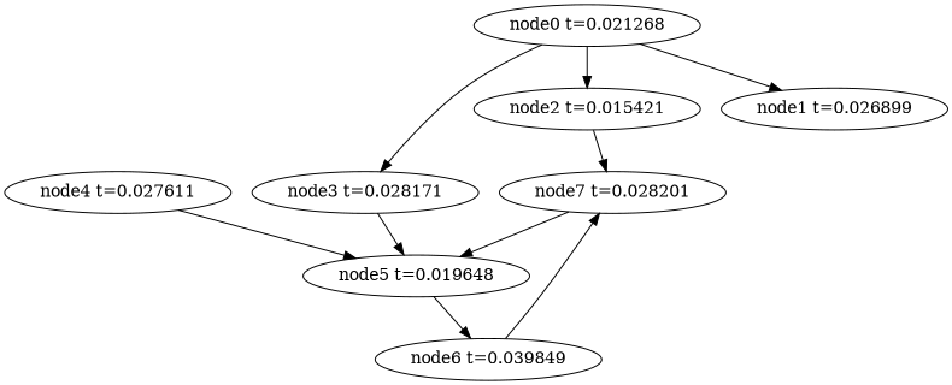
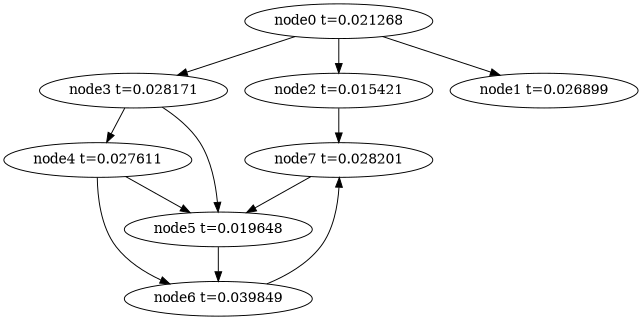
  digraph {
    n1 [label="node7 t=0.028201"]
    n2 [label="node5 t=0.019648"]
    n3 [label="node6 t=0.039849"]
    n4 [label="node4 t=0.027611"]
    n5 [label="node3 t=0.028171"]
    n6 [label="node2 t=0.015421"]
    n7 [label="node1 t=0.026899"]
    n8 [label="node0 t=0.021268"]
    n1 -> n2
    n2 -> n3
    n3 -> n1
    n4 -> n2
+   n4 -> n3
    n5 -> n2
+   n5 -> n4
    n6 -> n1
    n8 -> n5
    n8 -> n6
    n8 -> n7
  }
